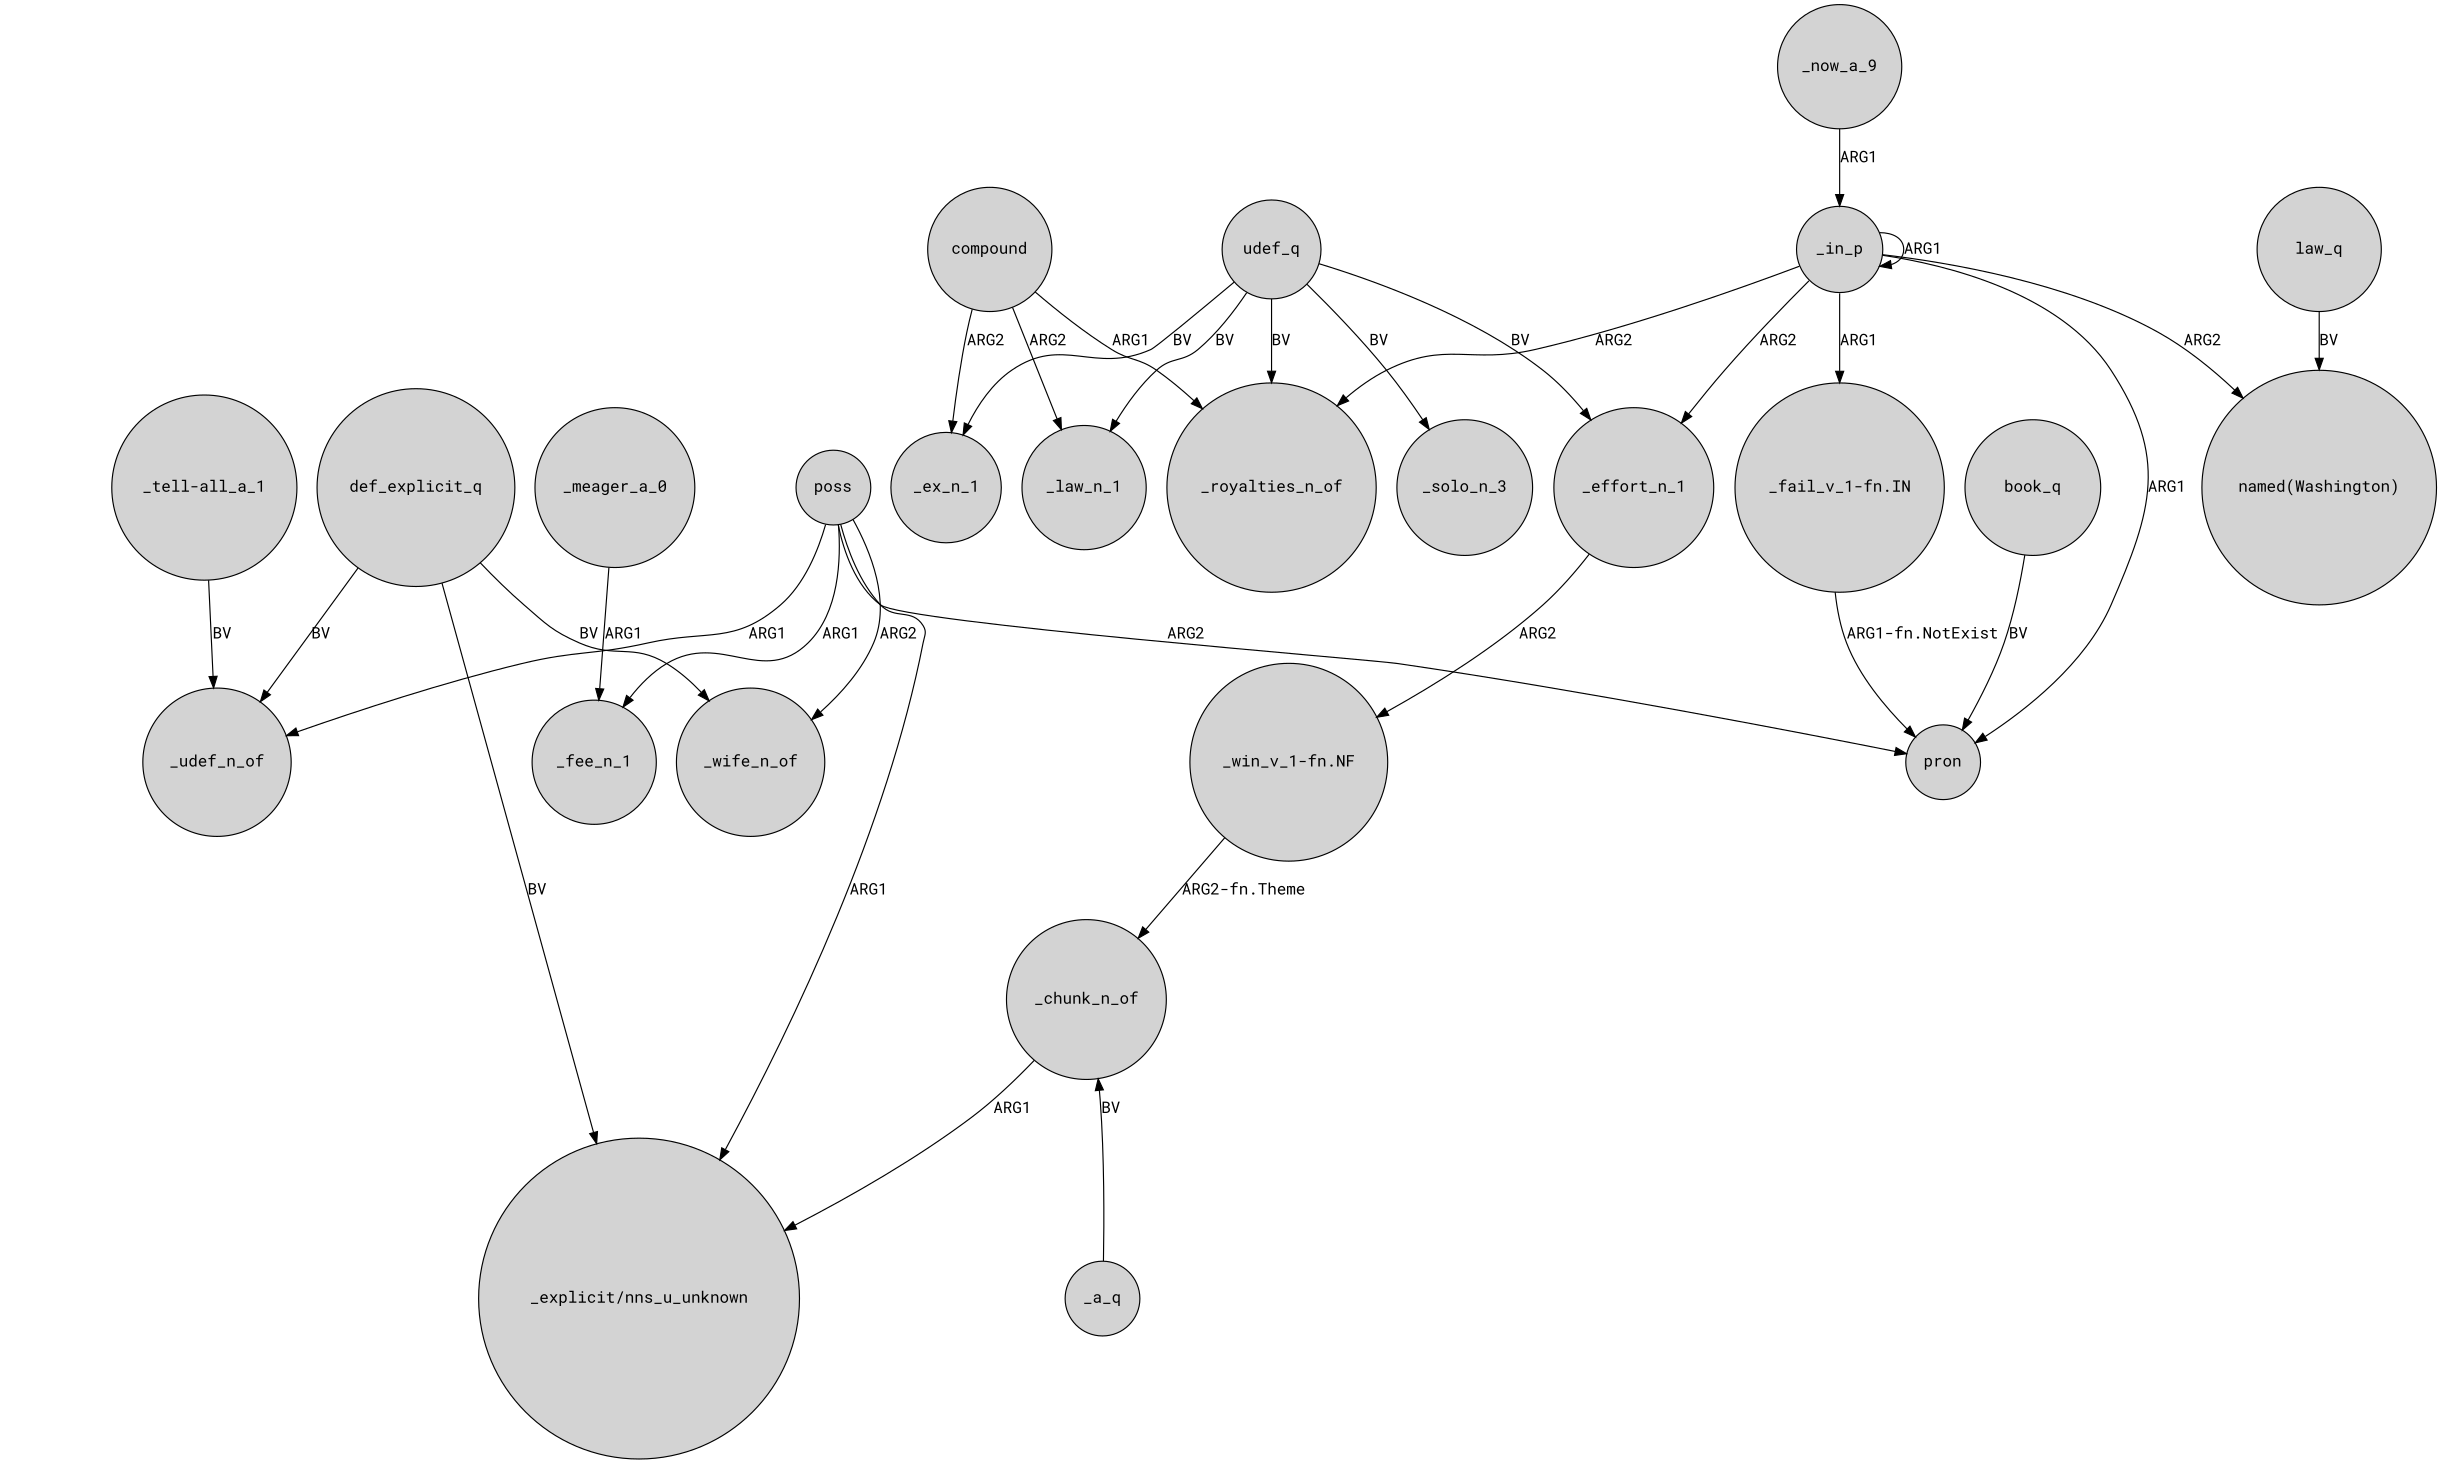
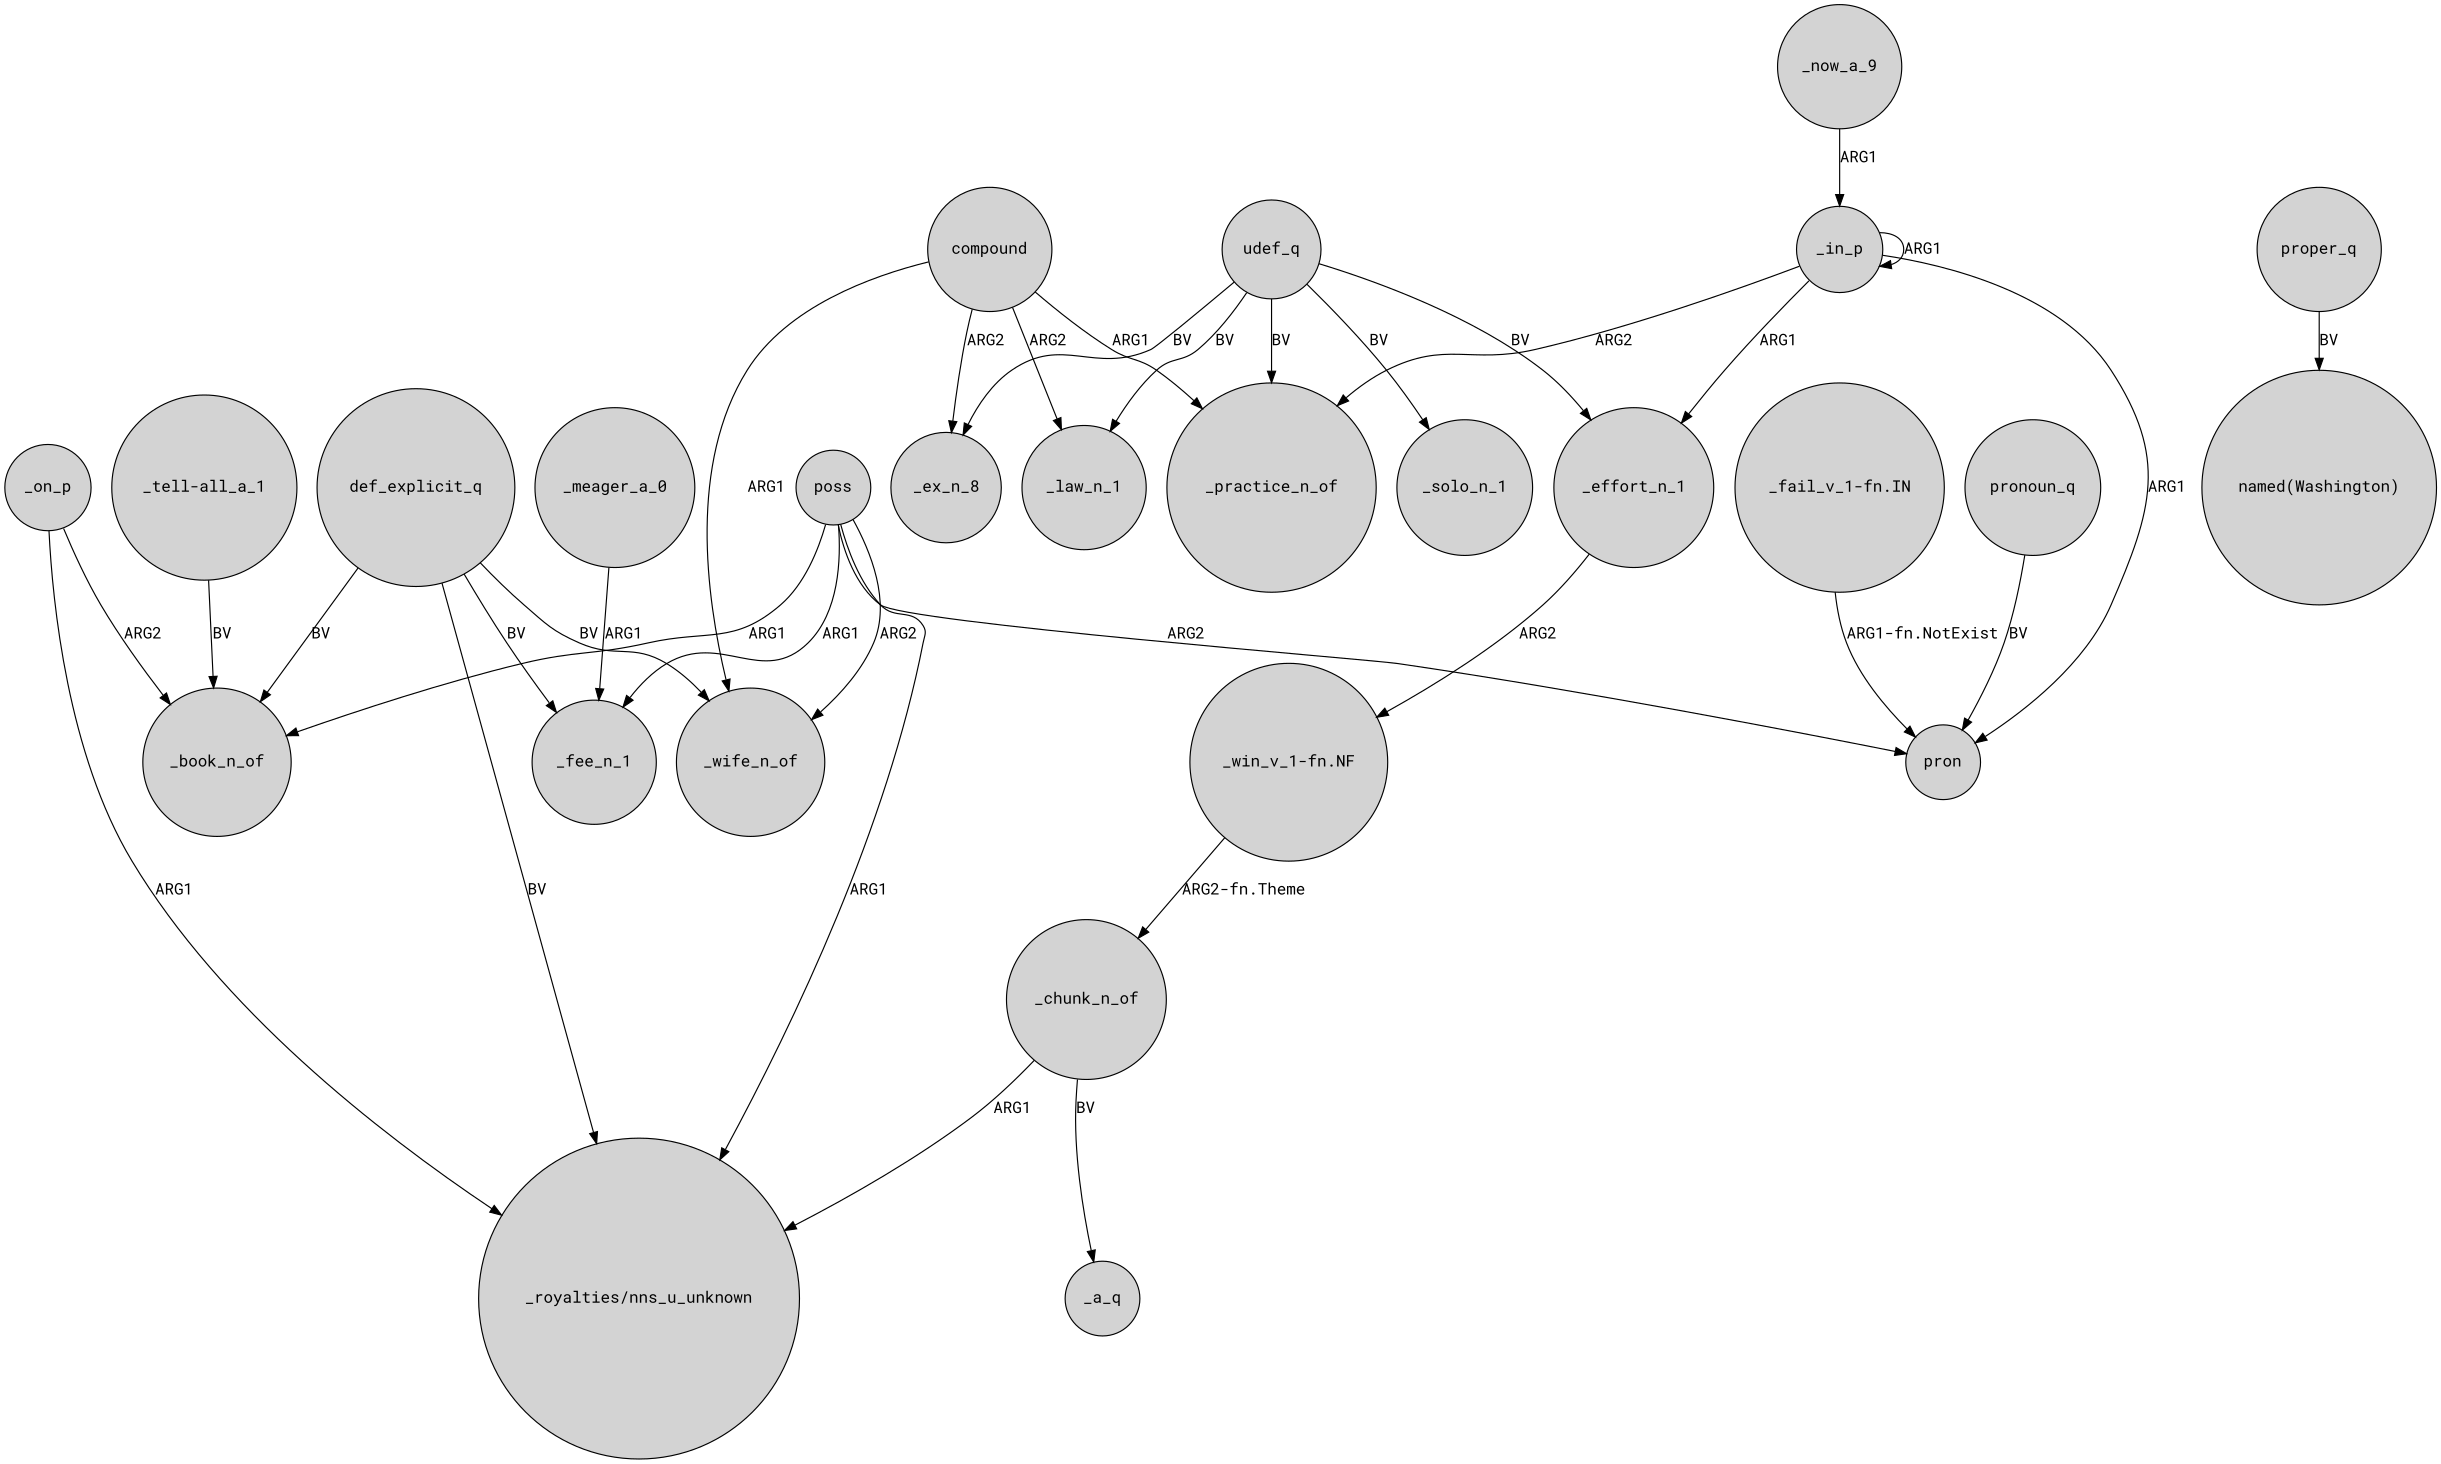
  digraph {
    fontname="Roboto Mono"
    node [fontname="Roboto Mono" shape=circle style=filled]
    edge [fontname="Roboto Mono"]
    "_fail_v_1-fn.IN"
    pron
    udef_q
-   _solo_n_1 [label=_solo_n_3]
+   _solo_n_1
    _effort_n_1
-   _ex_n_1
-   _practice_n_of [label=_royalties_n_of]
+   _ex_n_1 [label=_ex_n_8]
+   _practice_n_of
    _law_n_1
    "_win_v_1-fn.NF"
    _in_p
    "named(Washington)"
    poss
    _wife_n_of
-   "_royalties/nns_u_unknown" [label="_explicit/nns_u_unknown"]
-   _book_n_of [label=_udef_n_of]
+   "_royalties/nns_u_unknown"
+   _book_n_of
    _fee_n_1
    _chunk_n_of
    def_explicit_q
    compound
-   proper_q [label=law_q]
-   pronoun_q [label=book_q]
+   proper_q
+   pronoun_q
    n22 [label=_meager_a_0]
+   _on_p
    _a_q
    "_tell-all_a_1"
    n26 [label=_now_a_9]
    "_fail_v_1-fn.IN" -> pron [label="ARG1-fn.NotExist"]
    udef_q -> _solo_n_1 [label=BV]
    udef_q -> _effort_n_1 [label=BV]
    udef_q -> _ex_n_1 [label=BV]
    udef_q -> _practice_n_of [label=BV]
    udef_q -> _law_n_1 [label=BV]
    _effort_n_1 -> "_win_v_1-fn.NF" [label=ARG2]
    "_win_v_1-fn.NF" -> _chunk_n_of [label="ARG2-fn.Theme"]
-   _in_p -> "_fail_v_1-fn.IN" [label=ARG1]
    _in_p -> pron [label=ARG1]
-   _in_p -> _effort_n_1 [label=ARG2]
+   _in_p -> _effort_n_1 [label=ARG1]
    _in_p -> _practice_n_of [label=ARG2]
    _in_p -> _in_p [label=ARG1]
-   _in_p -> "named(Washington)" [label=ARG2]
    poss -> pron [label=ARG2]
    poss -> _wife_n_of [label=ARG2]
    poss -> "_royalties/nns_u_unknown" [label=ARG1]
    poss -> _book_n_of [label=ARG1]
    poss -> _fee_n_1 [label=ARG1]
    _chunk_n_of -> "_royalties/nns_u_unknown" [label=ARG1]
    def_explicit_q -> _wife_n_of [label=BV]
    def_explicit_q -> "_royalties/nns_u_unknown" [label=BV]
    def_explicit_q -> _book_n_of [label=BV]
+   def_explicit_q -> _fee_n_1 [label=BV]
    compound -> _ex_n_1 [label=ARG2]
    compound -> _practice_n_of [label=ARG1]
    compound -> _law_n_1 [label=ARG2]
+   compound -> _wife_n_of [label=ARG1]
    proper_q -> "named(Washington)" [label=BV]
    pronoun_q -> pron [label=BV]
    n22 -> _fee_n_1 [label=ARG1]
-   _a_q -> _chunk_n_of [label=BV]
+   _on_p -> "_royalties/nns_u_unknown" [label=ARG1]
+   _on_p -> _book_n_of [label=ARG2]
+   _chunk_n_of -> _a_q [label=BV]
    "_tell-all_a_1" -> _book_n_of [label=BV]
    n26 -> _in_p [label=ARG1]
  }
